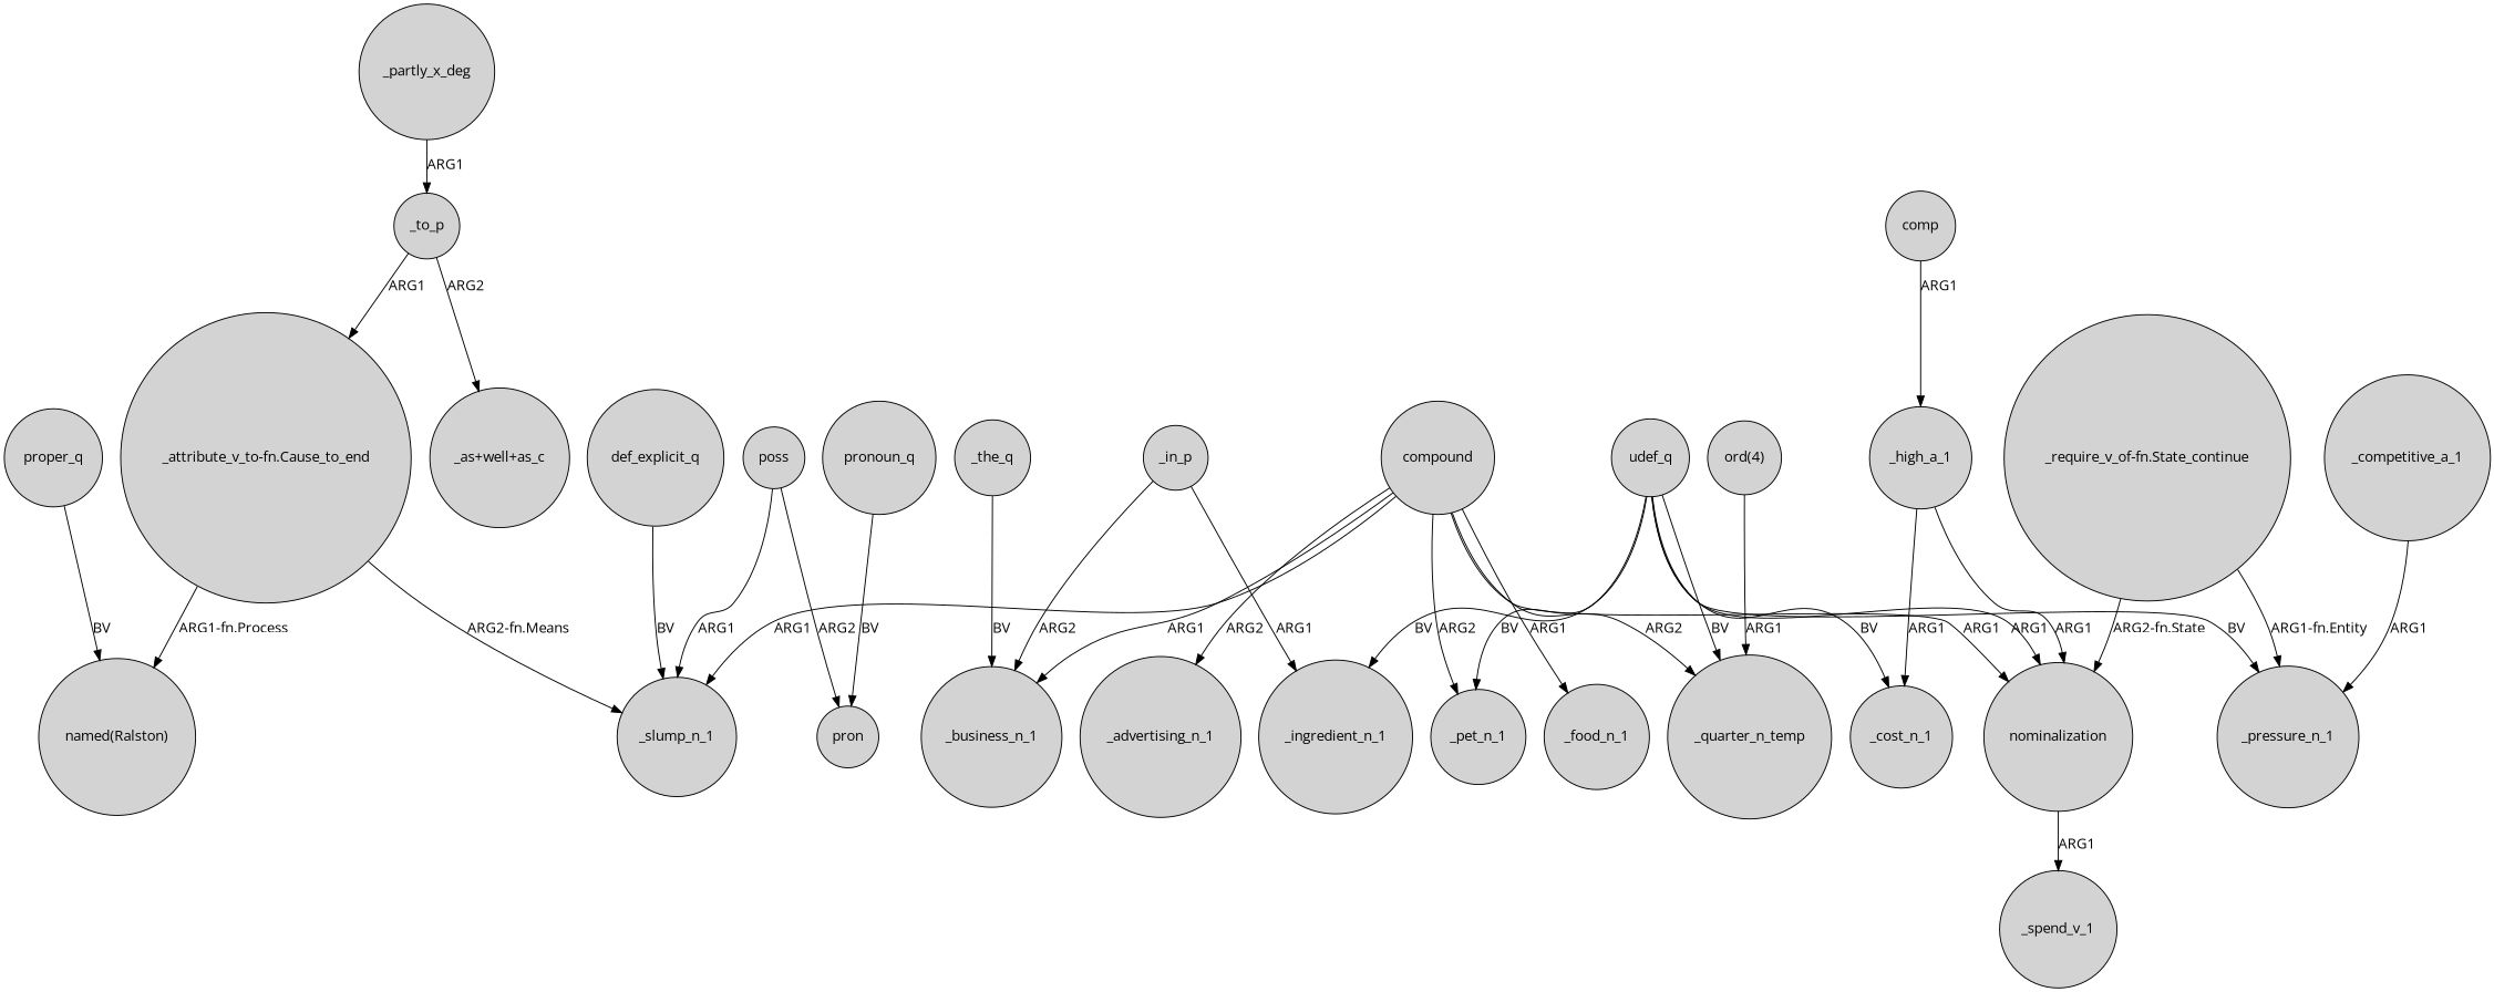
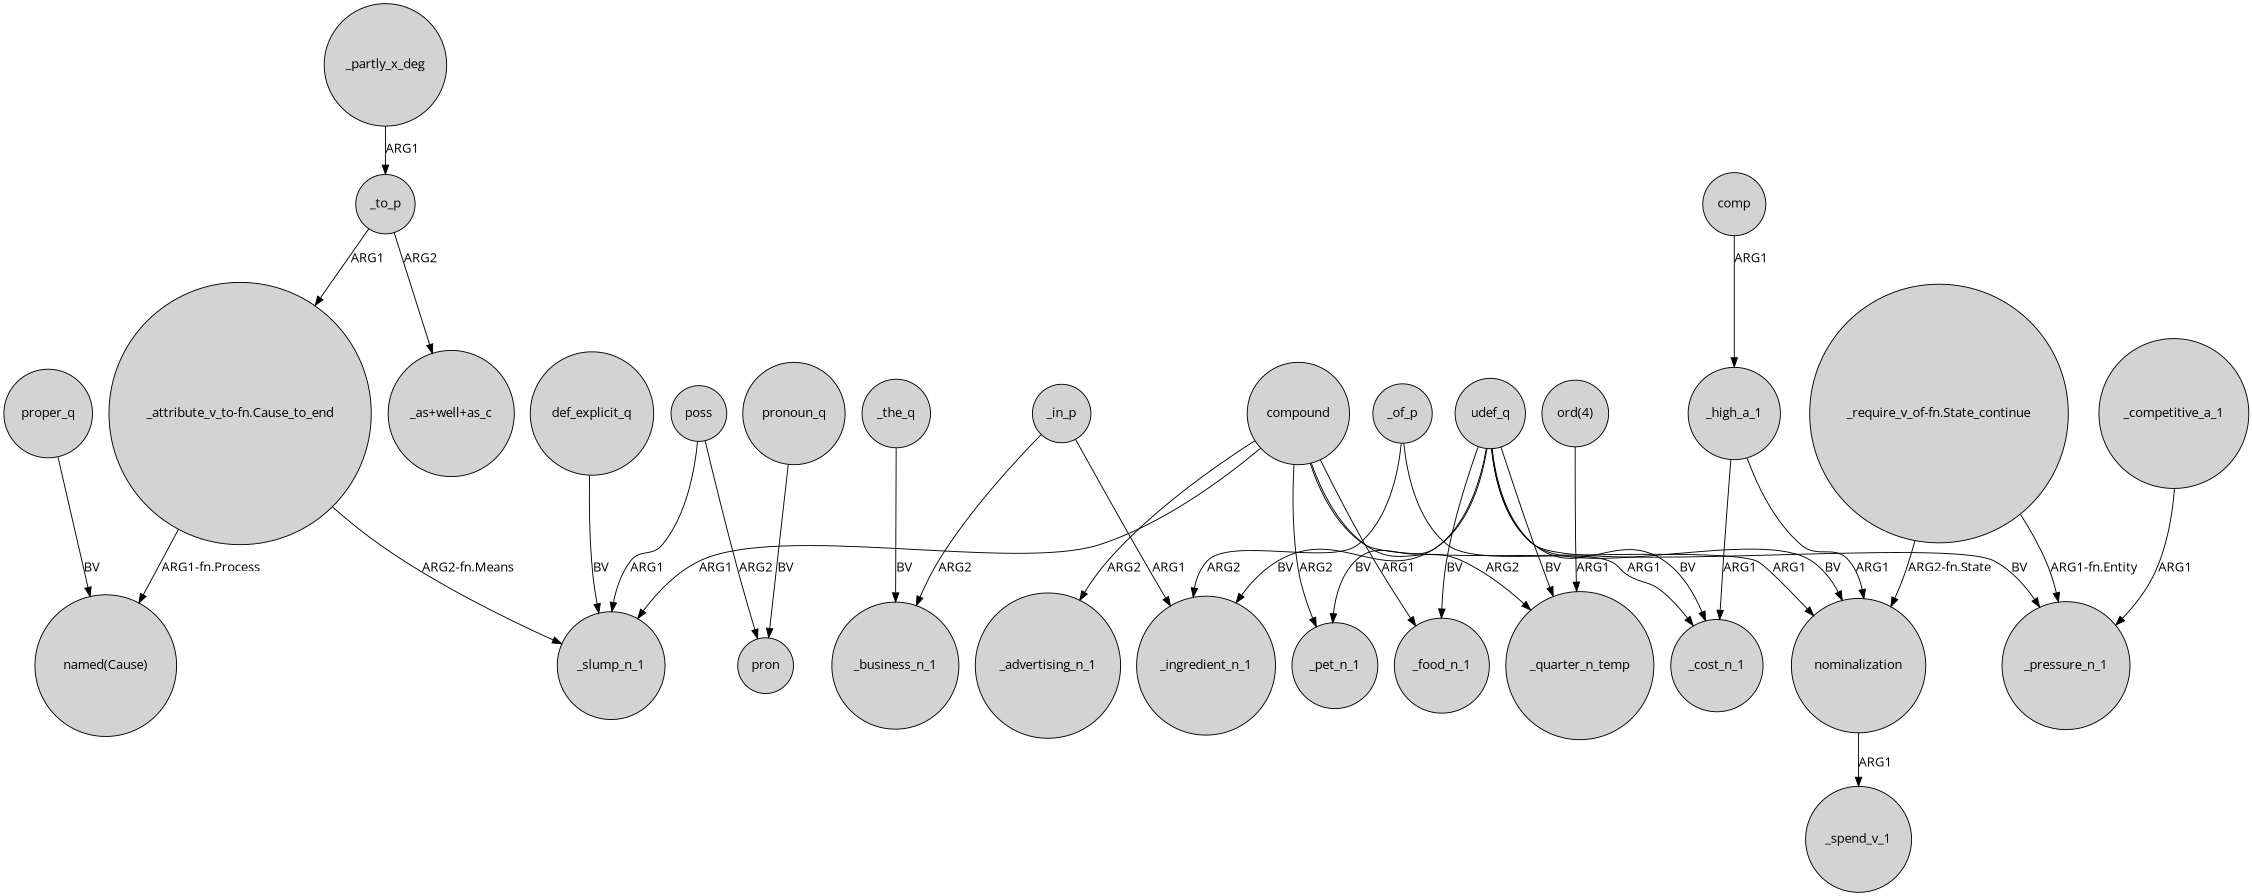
  digraph {
    fontname="Open Sans"
    node [fontname="Open Sans" shape=circle style=filled]
    edge [fontname="Open Sans"]
    "_require_v_of-fn.State_continue"
    nominalization
    _pressure_n_1
    _spend_v_1
    _in_p
    _ingredient_n_1
    _business_n_1
    _to_p
    "_as+well+as_c"
    "_attribute_v_to-fn.Cause_to_end"
    _slump_n_1
-   "named(Ralston)"
+   "named(Ralston)" [label="named(Cause)"]
    poss
    pron
    _high_a_1
    _cost_n_1
+   _of_p
    udef_q
    _quarter_n_temp
    _food_n_1
    _pet_n_1
    _the_q
    def_explicit_q
    proper_q
    pronoun_q
    compound
    _advertising_n_1
    comp
    _competitive_a_1
    "ord(4)"
    _partly_x_deg
    "_require_v_of-fn.State_continue" -> nominalization [label="ARG2-fn.State"]
    "_require_v_of-fn.State_continue" -> _pressure_n_1 [label="ARG1-fn.Entity"]
    nominalization -> _spend_v_1 [label=ARG1]
    _in_p -> _ingredient_n_1 [label=ARG1]
    _in_p -> _business_n_1 [label=ARG2]
    _to_p -> "_as+well+as_c" [label=ARG2]
    _to_p -> "_attribute_v_to-fn.Cause_to_end" [label=ARG1]
    "_attribute_v_to-fn.Cause_to_end" -> _slump_n_1 [label="ARG2-fn.Means"]
    "_attribute_v_to-fn.Cause_to_end" -> "named(Ralston)" [label="ARG1-fn.Process"]
    poss -> _slump_n_1 [label=ARG1]
    poss -> pron [label=ARG2]
    _high_a_1 -> nominalization [label=ARG1]
    _high_a_1 -> _cost_n_1 [label=ARG1]
-   udef_q -> nominalization [label=ARG1]
+   _of_p -> _ingredient_n_1 [label=ARG2]
+   _of_p -> _cost_n_1 [label=ARG1]
+   udef_q -> nominalization [label=BV]
    udef_q -> _pressure_n_1 [label=BV]
    udef_q -> _ingredient_n_1 [label=BV]
    udef_q -> _cost_n_1 [label=BV]
    udef_q -> _quarter_n_temp [label=BV]
+   udef_q -> _food_n_1 [label=BV]
    udef_q -> _pet_n_1 [label=BV]
    _the_q -> _business_n_1 [label=BV]
    def_explicit_q -> _slump_n_1 [label=BV]
    proper_q -> "named(Ralston)" [label=BV]
    pronoun_q -> pron [label=BV]
    compound -> nominalization [label=ARG1]
-   compound -> _business_n_1 [label=ARG1]
    compound -> _slump_n_1 [label=ARG1]
    compound -> _quarter_n_temp [label=ARG2]
    compound -> _food_n_1 [label=ARG1]
    compound -> _pet_n_1 [label=ARG2]
    compound -> _advertising_n_1 [label=ARG2]
    comp -> _high_a_1 [label=ARG1]
    _competitive_a_1 -> _pressure_n_1 [label=ARG1]
    "ord(4)" -> _quarter_n_temp [label=ARG1]
    _partly_x_deg -> _to_p [label=ARG1]
  }
